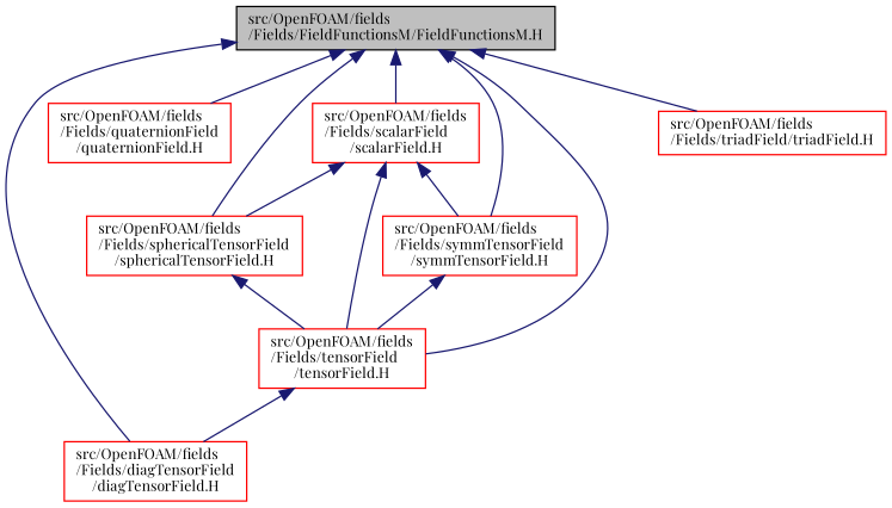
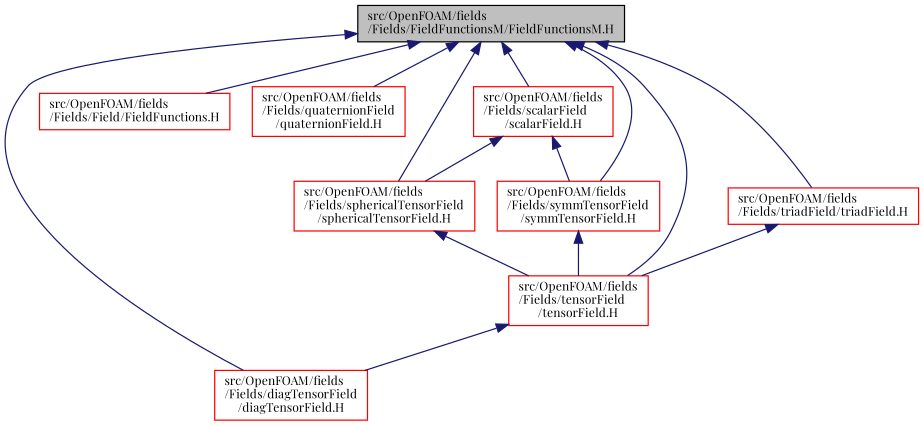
  digraph {
    fontname="Playfair Display"
    node [color=red fontname="Playfair Display" fontsize=10 shape=record]
    edge [color=midnightblue dir=back fontname="Playfair Display" fontsize=10 labelfontname=Helvetica labelfontsize=10 style=solid]
    n1 [color=black fillcolor=grey75 fontcolor=black height=0.2 label="src/OpenFOAM/fields\l/Fields/FieldFunctionsM/FieldFunctionsM.H" style=filled width=0.4]
    n2 [height=0.2 label="src/OpenFOAM/fields\l/Fields/diagTensorField\l/diagTensorField.H" width=0.4]
+   n3 [height=0.2 label="src/OpenFOAM/fields\l/Fields/Field/FieldFunctions.H" width=0.4]
    n4 [height=0.2 label="src/OpenFOAM/fields\l/Fields/quaternionField\l/quaternionField.H" width=0.4]
    n5 [height=0.2 label="src/OpenFOAM/fields\l/Fields/scalarField\l/scalarField.H" width=0.4]
    n6 [height=0.2 label="src/OpenFOAM/fields\l/Fields/sphericalTensorField\l/sphericalTensorField.H" width=0.4]
    n7 [height=0.2 label="src/OpenFOAM/fields\l/Fields/tensorField\l/tensorField.H" width=0.4]
    n8 [height=0.2 label="src/OpenFOAM/fields\l/Fields/symmTensorField\l/symmTensorField.H" width=0.4]
    n9 [height=0.2 label="src/OpenFOAM/fields\l/Fields/triadField/triadField.H" width=0.4]
    n1 -> n2
+   n1 -> n3
    n1 -> n4
    n1 -> n5
    n1 -> n6
    n1 -> n7
    n1 -> n8
    n1 -> n9
    n5 -> n6
-   n5 -> n7
+   n9 -> n7
    n5 -> n8
    n6 -> n7
    n7 -> n2
    n8 -> n7
  }
